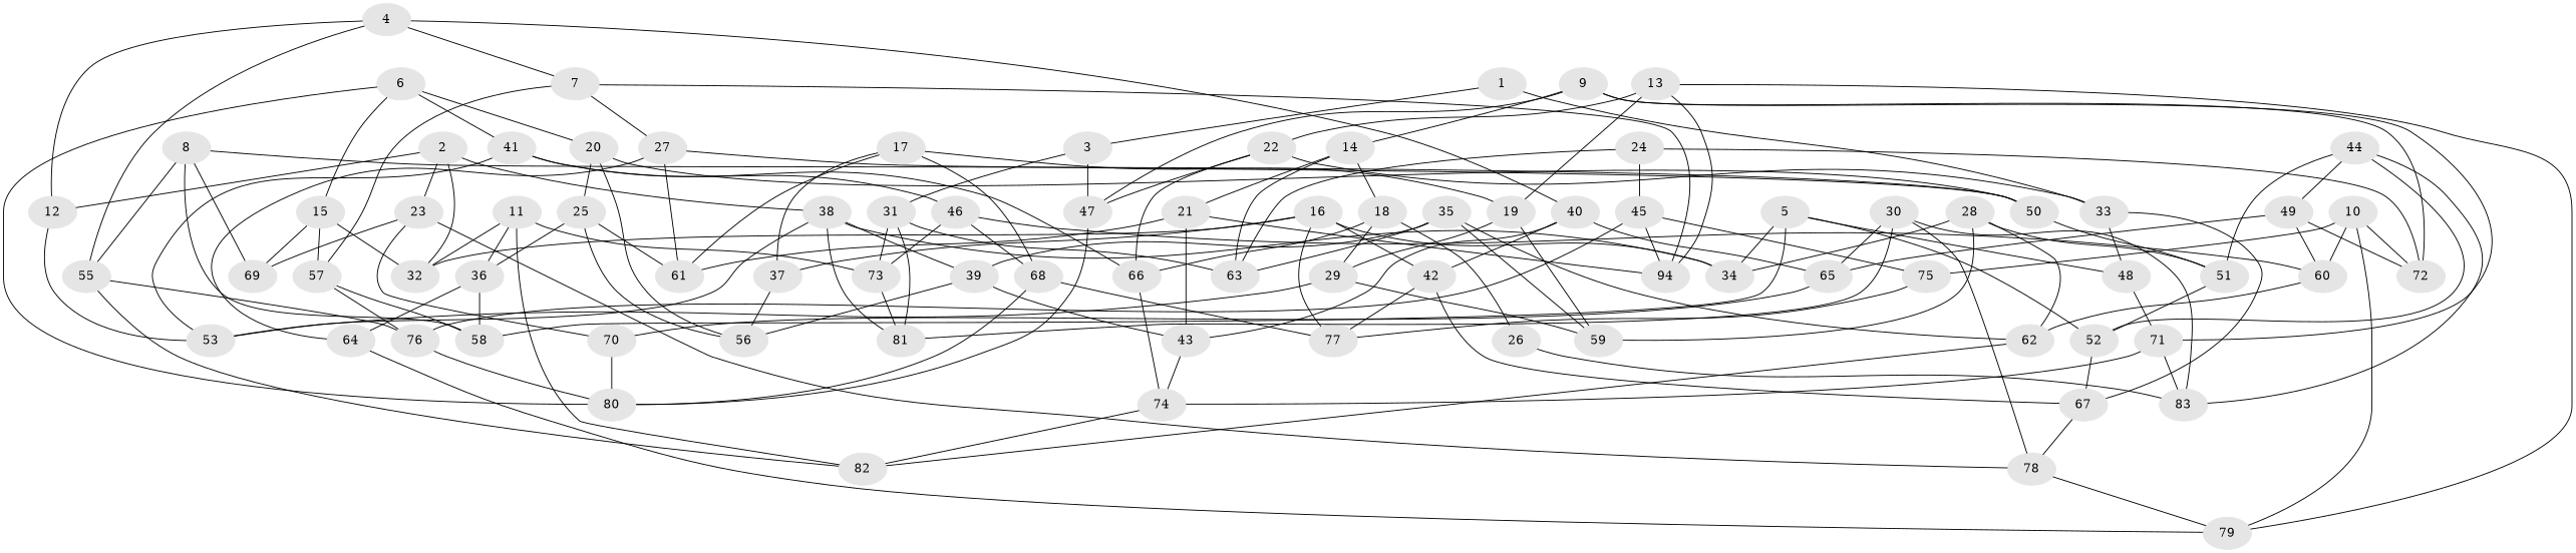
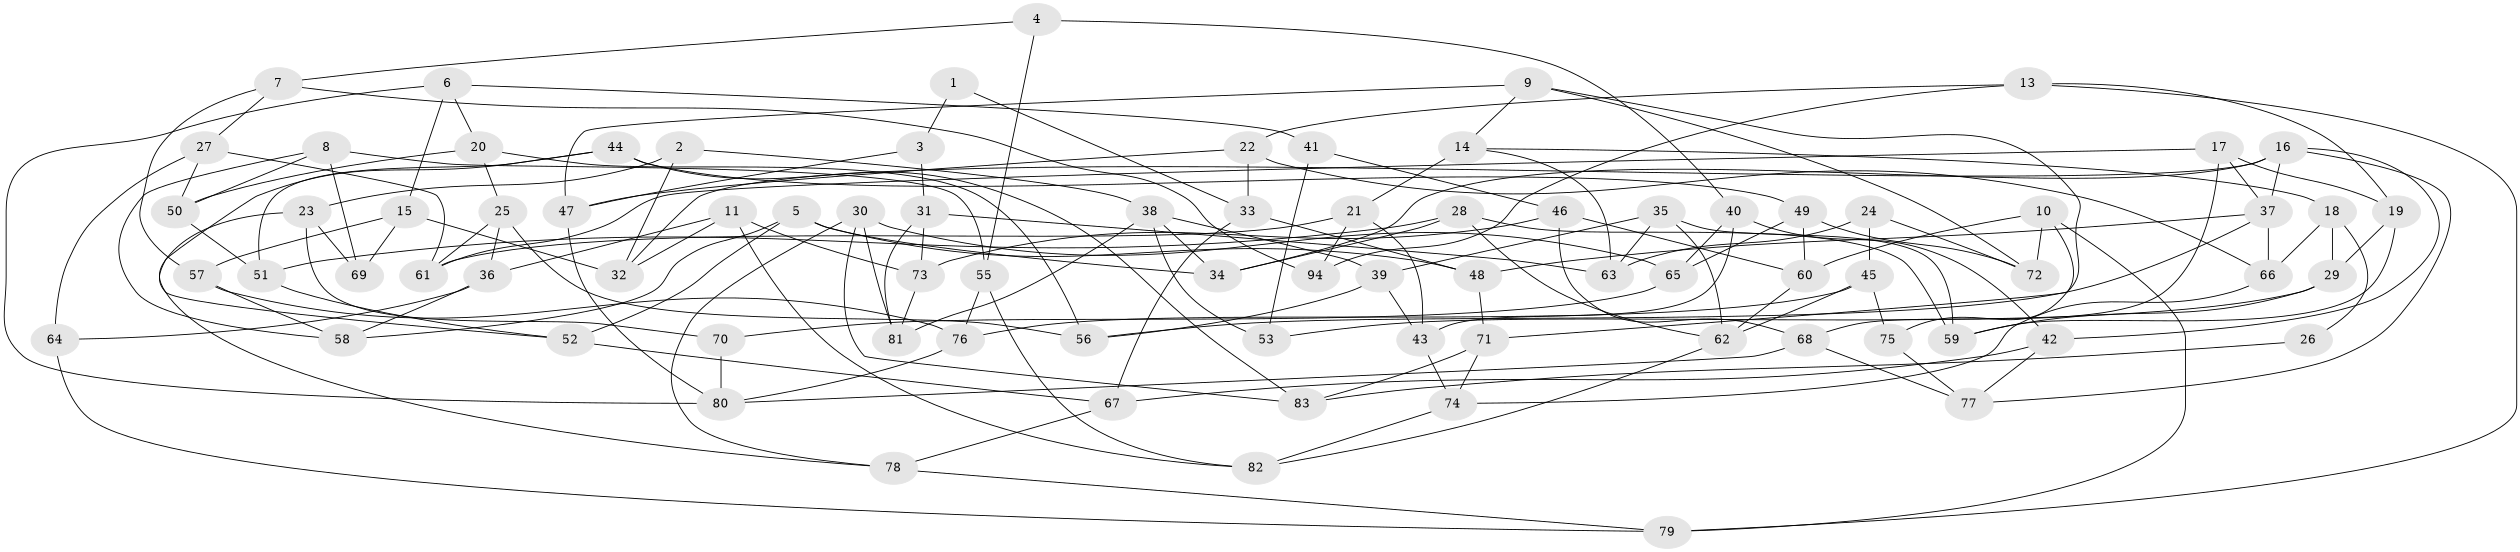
  graph {
    node [color=gray90 style=filled]
    1
    3
    33
    31
    47
    48
    67
    64
    79
    75
    77
    2
-   12
    23
    32
    38
    53
    69
    70
    78
    34
    81
    39
    24
    72
    63
    45
    73
    80
    4
    7
    40
    55
    27
    n35 [label=94]
    57
    42
    43
    65
    82
    76
    5
    52
    58
    71
    6
    15
    20
    41
    50
    25
    56
    66
    46
    61
    8
    51
    9
    14
    18
    21
    83
    74
    10
    60
    62
    11
    36
    13
    19
    22
    29
    59
    26
    16
    37
    17
    68
    28
    30
    35
    44
    49
    1 -- 3
    1 -- 33
    3 -- 31
    3 -- 47
    33 -- 48
    33 -- 67
    31 -- 81
    31 -- 63
    31 -- 73
    47 -- 80
    48 -- 71
    67 -- 78
    64 -- 79
    75 -- 77
-   2 -- 12
    2 -- 23
    2 -- 32
    2 -- 38
-   12 -- 53
    23 -- 69
    23 -- 70
    23 -- 78
    38 -- 53
    38 -- 34
    38 -- 81
    38 -- 39
    70 -- 80
    78 -- 79
    39 -- 43
    39 -- 56
    24 -- 72
    24 -- 63
    24 -- 45
    45 -- 75
-   45 -- n35
+   45 -- 62
    45 -- 76
    73 -- 81
-   4 -- 12
    4 -- 7
    4 -- 40
    4 -- 55
    7 -- 27
    7 -- n35
    7 -- 57
    40 -- 42
    40 -- 43
    40 -- 65
    55 -- 82
    55 -- 76
    27 -- 64
    27 -- 50
    27 -- 61
    57 -- 76
    57 -- 58
    42 -- 67
    42 -- 77
    43 -- 74
    65 -- 70
    76 -- 80
    5 -- 48
    5 -- 34
    5 -- 52
    5 -- 58
    52 -- 67
    71 -- 83
    71 -- 74
    6 -- 80
    6 -- 15
    6 -- 20
    6 -- 41
    15 -- 32
    15 -- 69
    15 -- 57
    20 -- 50
    20 -- 25
    20 -- 56
    41 -- 53
-   41 -- 66
+   37 -- 66
    41 -- 46
    50 -- 51
    25 -- 56
    25 -- 61
    25 -- 36
    66 -- 74
    46 -- 73
    46 -- 60
    46 -- 68
    8 -- 69
    8 -- 55
    8 -- 58
    8 -- 50
    51 -- 52
    9 -- 47
    9 -- 72
    9 -- 71
    9 -- 14
    14 -- 63
    14 -- 18
    14 -- 21
    18 -- 66
    18 -- 29
    18 -- 26
    21 -- n35
    21 -- 43
    21 -- 61
    74 -- 82
    10 -- 79
    10 -- 75
    10 -- 72
    10 -- 60
    60 -- 62
    62 -- 82
    11 -- 32
    11 -- 73
    11 -- 82
    11 -- 36
    36 -- 64
    36 -- 58
    13 -- 79
    13 -- n35
    13 -- 19
    13 -- 22
    19 -- 29
    19 -- 59
    22 -- 33
    22 -- 47
    22 -- 66
    29 -- 53
    29 -- 59
    26 -- 83
    16 -- 77
    16 -- 32
    16 -- 34
    16 -- 42
    16 -- 37
+   37 -- 48
    37 -- 56
    17 -- 61
    17 -- 19
    17 -- 37
    17 -- 68
    68 -- 77
    68 -- 80
    28 -- 34
    28 -- 51
    28 -- 62
    28 -- 59
    30 -- 78
    30 -- 81
    30 -- 65
    30 -- 83
    35 -- 39
    35 -- 63
    35 -- 62
    35 -- 59
    44 -- 52
    44 -- 51
    44 -- 83
    44 -- 49
    49 -- 72
    49 -- 65
    49 -- 60
  }
